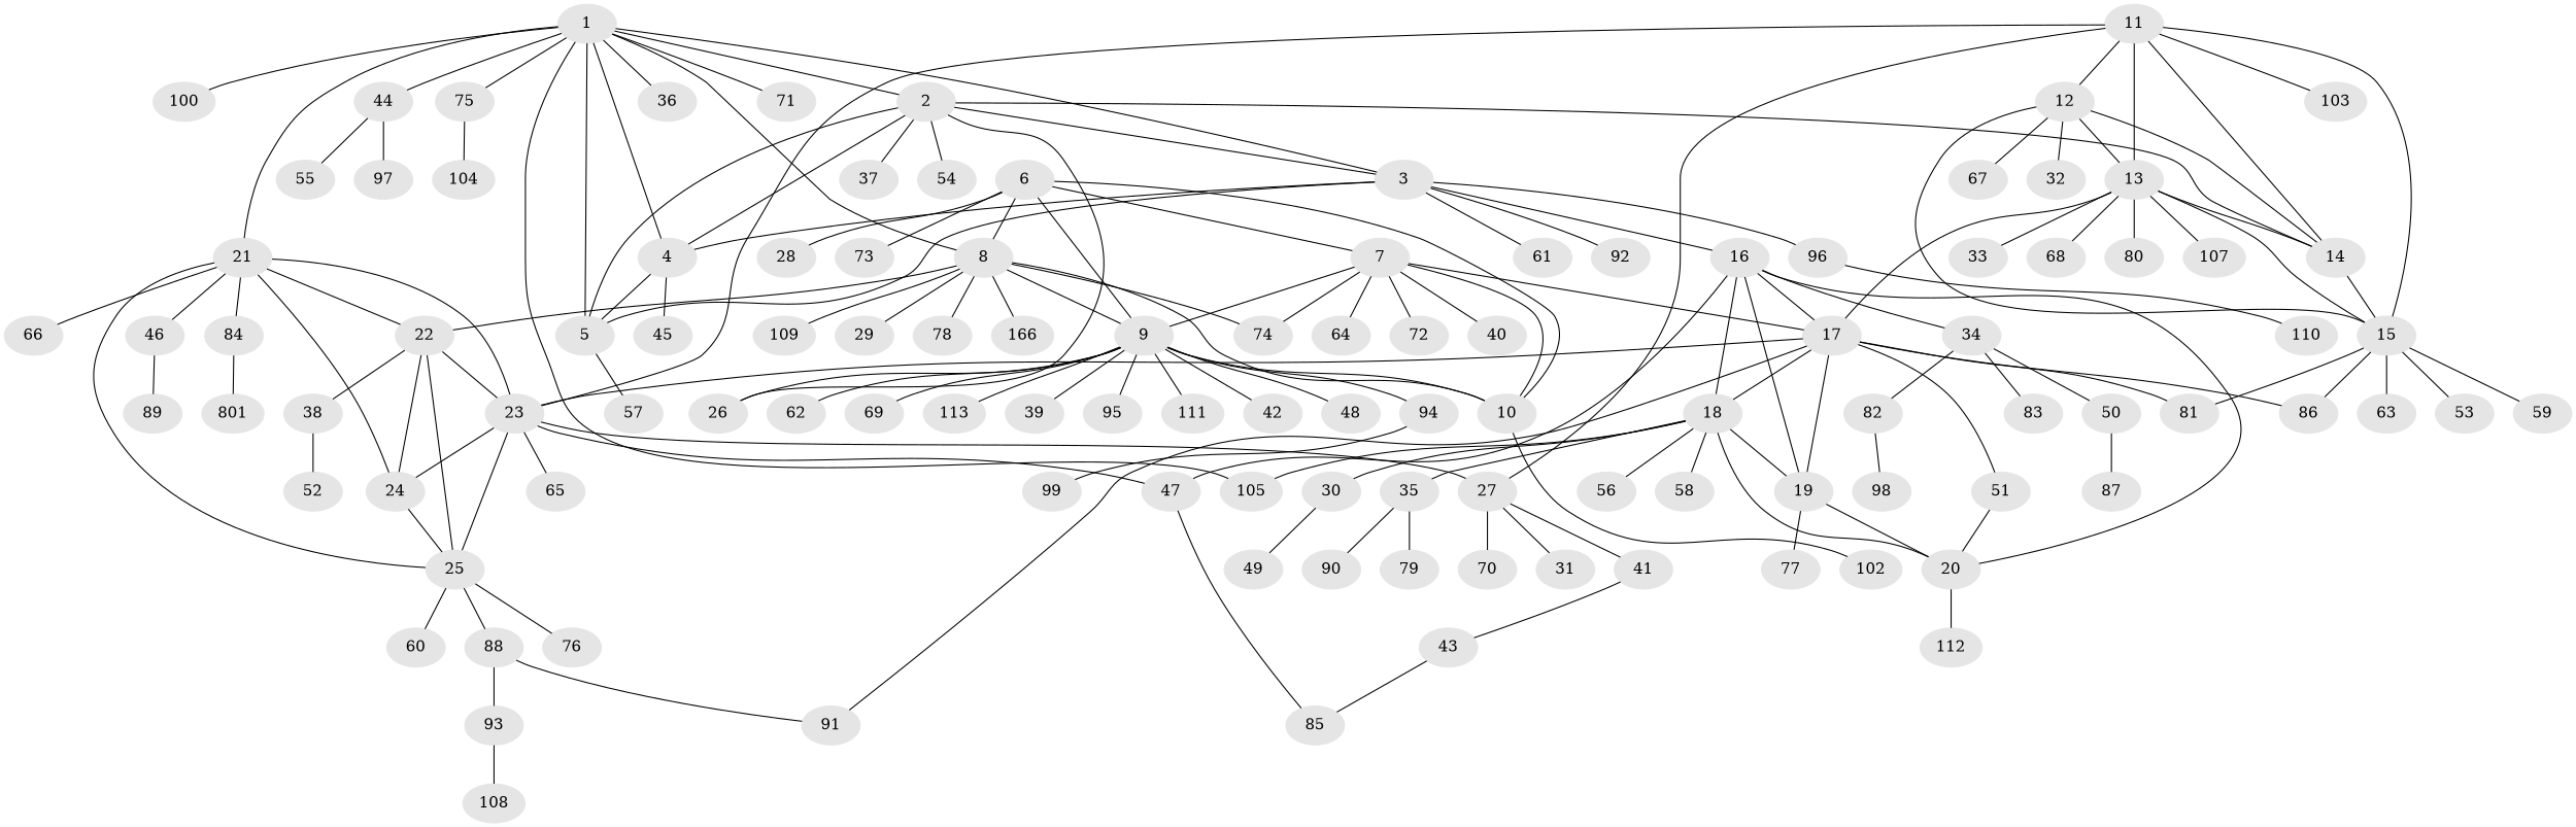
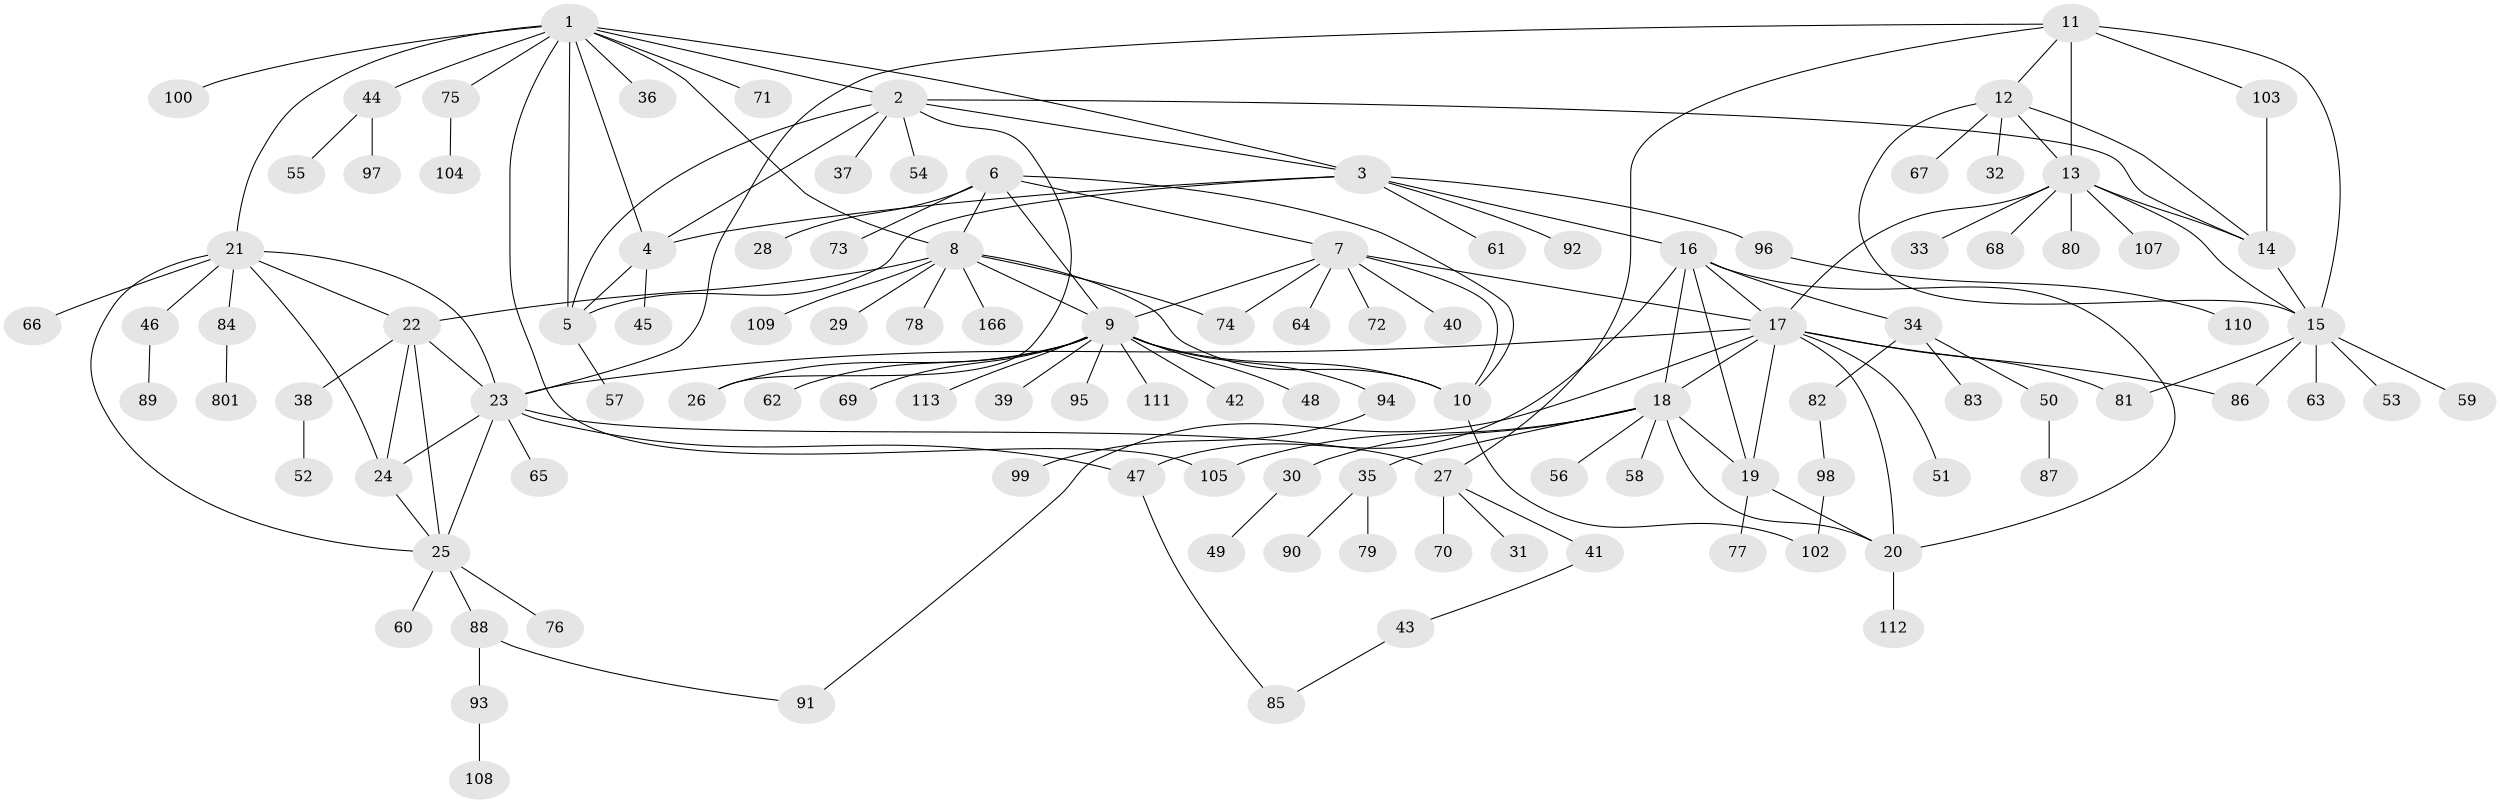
  graph {
    node [color=gray90 style=filled]
    1
    2
    3
    4
    5
    8
    21
    36
    44
    71
    75
    100
    105
    14
    26
    37
    54
    16
    61
    92
    96
    45
    57
    9
    10
    22
    29
    74
    78
    n30 [label=166]
    109
    23
    24
    25
    46
    66
    84
    55
    97
    104
    15
    17
    18
    19
    20
    34
    47
    110
    6
    7
    28
    73
    40
    64
    72
    39
    42
    48
    62
    69
    94
    95
    111
    113
    102
    81
    86
    51
    91
    38
    99
    11
    12
    13
    27
    103
    32
    67
    33
    68
    80
    107
    53
    59
    63
    65
    31
    41
    70
    30
    35
    56
    58
    77
    112
    50
    82
    83
    85
    49
    79
    90
    60
    76
    88
    89
    n107 [label=801]
    52
    93
    43
    87
    98
    108
    1 -- 2
    1 -- 3
    1 -- 4
    1 -- 5
    1 -- 8
    1 -- 21
    1 -- 36
    1 -- 44
    1 -- 71
    1 -- 75
    1 -- 100
    1 -- 105
    2 -- 3
    2 -- 4
    2 -- 5
    2 -- 14
    2 -- 26
    2 -- 37
    2 -- 54
    3 -- 4
    3 -- 5
    3 -- 16
    3 -- 61
    3 -- 92
    3 -- 96
    4 -- 5
    4 -- 45
    5 -- 57
    8 -- 9
    8 -- 10
    8 -- 22
    8 -- 29
    8 -- 74
    8 -- 78
    8 -- n30
    8 -- 109
    21 -- 22
    21 -- 23
    21 -- 24
    21 -- 25
    21 -- 46
    21 -- 66
    21 -- 84
    44 -- 55
    44 -- 97
    75 -- 104
    14 -- 15
    16 -- 17
    16 -- 18
    16 -- 19
    16 -- 20
    16 -- 34
    16 -- 47
    96 -- 110
    9 -- 26
    9 -- 10
    9 -- 39
    9 -- 42
    9 -- 48
    9 -- 62
    9 -- 69
    9 -- 94
    9 -- 95
    9 -- 111
    9 -- 113
    10 -- 102
    22 -- 23
    22 -- 24
    22 -- 25
    22 -- 38
    23 -- 24
    23 -- 25
    23 -- 47
    23 -- 27
    23 -- 65
    24 -- 25
    25 -- 60
    25 -- 76
    25 -- 88
    46 -- 89
    84 -- n107
    15 -- 81
    15 -- 86
    15 -- 53
    15 -- 59
    15 -- 63
    17 -- 23
    17 -- 18
    17 -- 19
-   51 -- 20
+   17 -- 20
    17 -- 81
    17 -- 86
    17 -- 51
    17 -- 91
    18 -- 105
    18 -- 19
    18 -- 20
    18 -- 30
    18 -- 35
    18 -- 56
    18 -- 58
    19 -- 20
    19 -- 77
    20 -- 112
    34 -- 50
    34 -- 82
    34 -- 83
    47 -- 85
    6 -- 8
    6 -- 9
    6 -- 10
    6 -- 7
    6 -- 28
    6 -- 73
    7 -- 9
    7 -- 10
    7 -- 74
    7 -- 17
    7 -- 40
    7 -- 64
    7 -- 72
    94 -- 99
    38 -- 52
-   11 -- 14
+   103 -- 14
    11 -- 23
    11 -- 15
    11 -- 12
    11 -- 13
    11 -- 27
    11 -- 103
    12 -- 14
    12 -- 15
    12 -- 13
    12 -- 32
    12 -- 67
    13 -- 14
    13 -- 15
    13 -- 17
    13 -- 33
    13 -- 68
    13 -- 80
    13 -- 107
    27 -- 31
    27 -- 41
    27 -- 70
    41 -- 43
    30 -- 49
    35 -- 79
    35 -- 90
    50 -- 87
    82 -- 98
    88 -- 91
    88 -- 93
    93 -- 108
    43 -- 85
+   98 -- 102
  }
